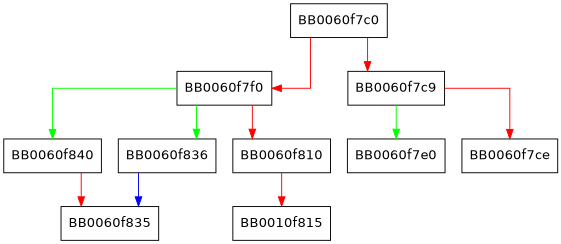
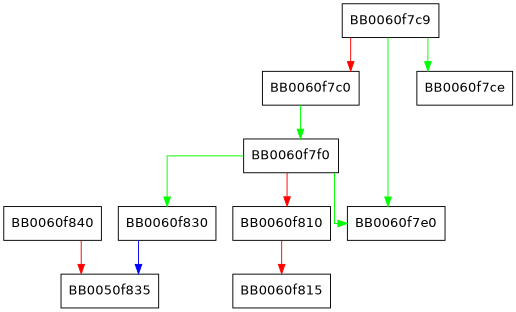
  digraph {
    fontname="DejaVu Sans"
    splines=ortho
    node [fontname="DejaVu Sans" shape=box]
    edge [color=red fontname="DejaVu Sans"]
    BB0060f7c0
    BB0060f7f0
    BB0060f7c9
    BB0060f840
    BB0060f810
-   BB0060f830 [label=BB0060f836]
+   BB0060f830
    BB0060f7e0
    BB0060f7ce
-   BB0060f835
-   BB0060f815 [label=BB0010f815]
-   BB0060f7c0 -> BB0060f7f0
-   BB0060f7c0 -> BB0060f7c9
-   BB0060f7f0 -> BB0060f840 [color=green]
+   BB0060f835 [label=BB0050f835]
+   BB0060f815
+   BB0060f7c0 -> BB0060f7f0 [color=green]
+   BB0060f7c9 -> BB0060f7c0
+   BB0060f7f0 -> BB0060f7e0 [color=green]
    BB0060f7f0 -> BB0060f810
    BB0060f7f0 -> BB0060f830 [color=green]
    BB0060f7c9 -> BB0060f7e0 [color=green]
-   BB0060f7c9 -> BB0060f7ce
+   BB0060f7c9 -> BB0060f7ce [color=green]
    BB0060f840 -> BB0060f835
    BB0060f810 -> BB0060f815
    BB0060f830 -> BB0060f835 [color=blue]
  }
